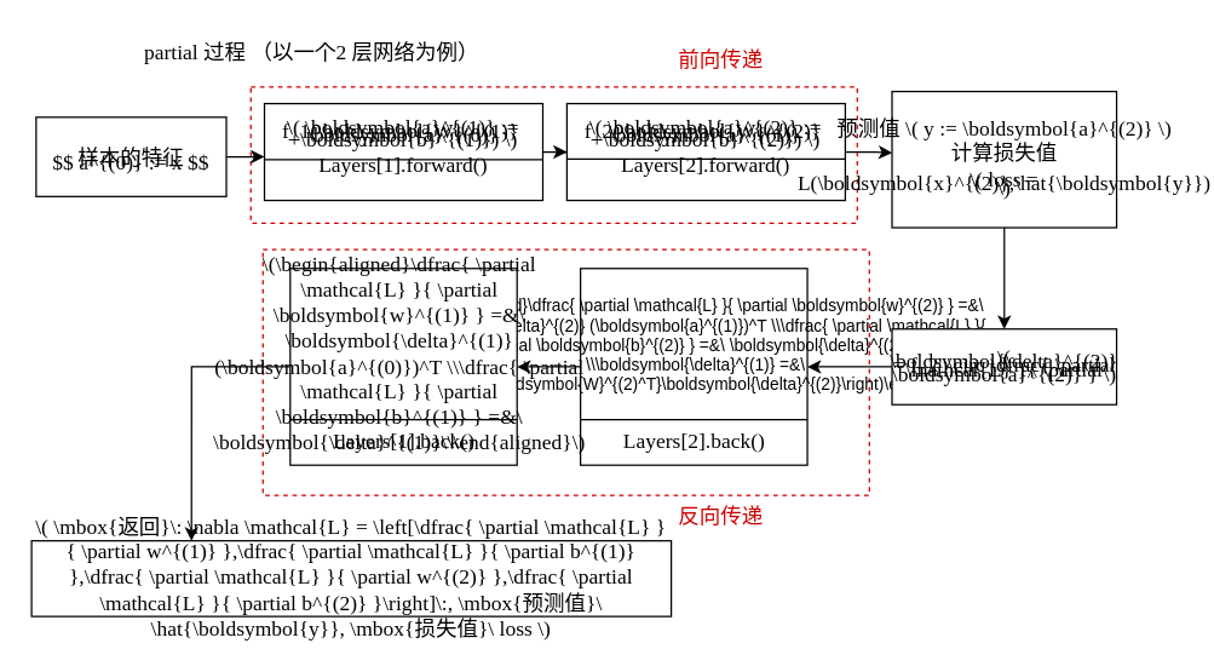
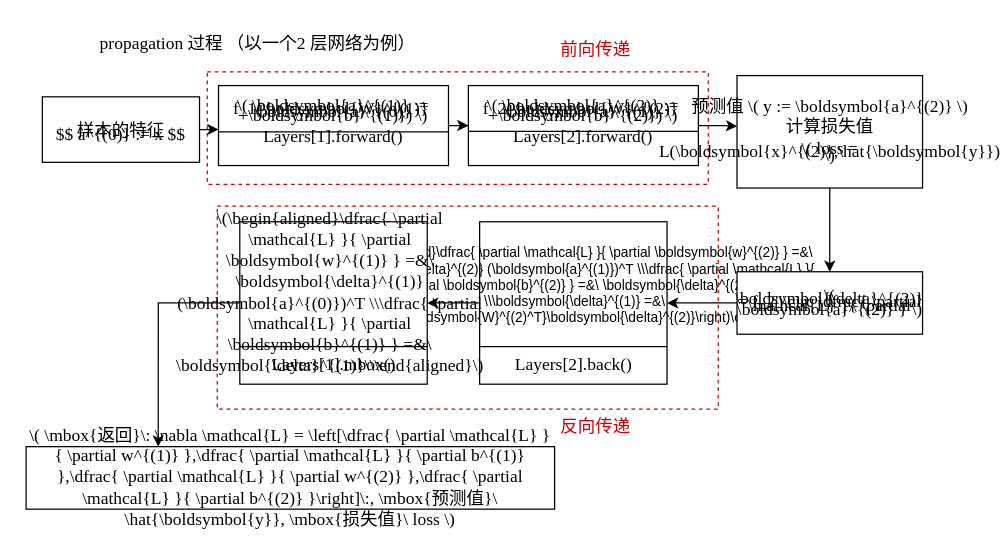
  <mxCell id="0" />
  <mxCell id="1" parent="0" />
  <mxCell id="2" value="" style="group" parent="1" vertex="1" connectable="0"><mxGeometry x="383" y="177" width="191" height="150" as="geometry" /></mxCell>
  <mxCell id="3" value="" style="rounded=0;whiteSpace=wrap;html=1;dashed=1;strokeColor=#CC0000;fontFamily=Times New Roman;fontSize=14;" parent="2" vertex="1"><mxGeometry x="-210" y="-12.5" width="401" height="162.5" as="geometry" /></mxCell>
  <mxCell id="4" value="&lt;p style=&quot;line-height: 0.9 ; font-size: 14px&quot;&gt;&lt;/p&gt;&lt;div&gt;&lt;br&gt;&lt;/div&gt;&lt;p style=&quot;font-size: 14px&quot;&gt;&lt;/p&gt;" style="rounded=0;whiteSpace=wrap;html=1;fontFamily=Times New Roman;fontSize=14;" parent="2" vertex="1"><mxGeometry width="150" height="130" as="geometry" /></mxCell>
  <mxCell id="5" value="&lt;span style=&quot;font-family: helvetica; font-size: 11px;&quot;&gt;\(\begin{aligned}\dfrac{ \partial \mathcal{L} }{ \partial \boldsymbol{w}^{(2)} } =&amp;amp;\ \boldsymbol{\delta}^{(2)} (\boldsymbol{a}^{(1)})^T \\\dfrac{ \partial \mathcal{L} }{ \partial \boldsymbol{b}^{(2)} } =&amp;amp;\ \boldsymbol{\delta}^{(2)} \\\boldsymbol{\delta}^{(1)} =&amp;amp;\ f_1'\circ\left(\boldsymbol{W}^{(2)^T}\boldsymbol{\delta}^{(2)}\right)\end{aligned}\)&lt;/span&gt;" style="rounded=0;whiteSpace=wrap;html=1;strokeColor=none;fontFamily=Times New Roman;fontSize=11;fillColor=none;" parent="2" vertex="1"><mxGeometry x="13.5" y="35" width="125" height="32.5" as="geometry" /></mxCell>
  <mxCell id="6" value="Layers[2].back()" style="rounded=0;whiteSpace=wrap;html=1;strokeColor=none;fontFamily=Times New Roman;fontSize=14;fillColor=none;" parent="2" vertex="1"><mxGeometry x="12.5" y="100" width="125" height="30" as="geometry" /></mxCell>
  <mxCell id="7" value="" style="endArrow=none;html=1;rounded=0;fontFamily=Times New Roman;fontSize=14;" parent="2" edge="1"><mxGeometry width="50" height="50" relative="1" as="geometry"><mxPoint y="100" as="sourcePoint" /><mxPoint x="150" y="100" as="targetPoint" /></mxGeometry></mxCell>
  <mxCell id="8" value="" style="rounded=0;whiteSpace=wrap;html=1;dashed=1;strokeColor=#CC0000;fontFamily=Times New Roman;fontSize=14;" parent="1" vertex="1"><mxGeometry x="165" y="57" width="401" height="90" as="geometry" /></mxCell>
  <mxCell id="9" style="edgeStyle=orthogonalEdgeStyle;rounded=0;orthogonalLoop=1;jettySize=auto;html=1;exitX=1;exitY=0.5;exitDx=0;exitDy=0;fontFamily=Times New Roman;fontSize=14;" parent="1" source="10" edge="1"><mxGeometry relative="1" as="geometry"><mxPoint x="174" y="103.143" as="targetPoint" /></mxGeometry></mxCell>
- <mxCell id="10" value="&lt;p style=&quot;line-height: 0.2; font-size: 14px;&quot;&gt;样本的特征&lt;br style=&quot;font-size: 14px;&quot;&gt;$$ a^{(0)} := x $$&lt;/p&gt;" style="rounded=0;whiteSpace=wrap;html=1;aspect=fixed;spacingTop=6;fontFamily=Times New Roman;fontSize=14;" parent="1" vertex="1"><mxGeometry x="23" y="77" width="125.8" height="52.42" as="geometry" /></mxCell>
+ <mxCell id="10" value="&lt;p style=&quot;line-height: 0.2; font-size: 14px;&quot;&gt;样本的特征&lt;br style=&quot;font-size: 14px;&quot;&gt;$$ a^{(0)} := x $$&lt;/p&gt;" style="rounded=0;whiteSpace=wrap;html=1;aspect=fixed;spacingTop=6;fontFamily=Times New Roman;fontSize=14;" parent="1" vertex="1"><mxGeometry x="33" y="77" width="125.8" height="52.42" as="geometry" /></mxCell>
  <mxCell id="11" style="edgeStyle=orthogonalEdgeStyle;rounded=0;orthogonalLoop=1;jettySize=auto;html=1;entryX=0;entryY=0.5;entryDx=0;entryDy=0;" edge="1" parent="1" source="12" target="14"><mxGeometry relative="1" as="geometry" /></mxCell>
  <mxCell id="12" value="&lt;p style=&quot;line-height: 0.2&quot;&gt;\( \boldsymbol{a}^{(1)} := f_1(\boldsymbol{W}^{(1)}&amp;nbsp; \boldsymbol{a}^{(0)} +\boldsymbol{b}^{(1)}) \)&lt;/p&gt;&lt;p style=&quot;line-height: 0.2&quot;&gt;Layers[1].forward()&lt;/p&gt;" style="rounded=0;whiteSpace=wrap;html=1;perimeterSpacing=0;aspect=fixed;spacingTop=-6;fontFamily=Times New Roman;fontSize=14;" parent="1" vertex="1"><mxGeometry x="174" y="68" width="184.08" height="64" as="geometry" /></mxCell>
  <mxCell id="13" style="edgeStyle=orthogonalEdgeStyle;rounded=0;orthogonalLoop=1;jettySize=auto;html=1;entryX=0.001;entryY=0.45;entryDx=0;entryDy=0;entryPerimeter=0;" edge="1" parent="1" source="14" target="16"><mxGeometry relative="1" as="geometry" /></mxCell>
  <mxCell id="14" value="&lt;p style=&quot;line-height: 0.2&quot;&gt;\( \boldsymbol{a}^{(2)} := f_2(\boldsymbol{W}^{(2)}&amp;nbsp; \boldsymbol{a}^{(1)} +\boldsymbol{b}^{(2)}) \)&lt;/p&gt;&lt;p style=&quot;line-height: 0.2&quot;&gt;Layers[2].forward()&lt;/p&gt;" style="rounded=0;whiteSpace=wrap;html=1;perimeterSpacing=0;aspect=fixed;spacingTop=-6;fontFamily=Times New Roman;fontSize=14;" parent="1" vertex="1"><mxGeometry x="374" y="68" width="184.08" height="64" as="geometry" /></mxCell>
  <mxCell id="15" style="edgeStyle=orthogonalEdgeStyle;rounded=0;orthogonalLoop=1;jettySize=auto;html=1;exitX=0.5;exitY=1;exitDx=0;exitDy=0;entryX=0.5;entryY=0;entryDx=0;entryDy=0;fontFamily=Times New Roman;fontSize=14;" parent="1" source="16" target="18" edge="1"><mxGeometry relative="1" as="geometry" /></mxCell>
  <mxCell id="16" value="&lt;p style=&quot;line-height: 0.2&quot;&gt;预测值 \( y := \boldsymbol{a}^{(2)} \)&lt;/p&gt;&lt;p style=&quot;line-height: 0.2&quot;&gt;计算损失值&lt;/p&gt;&lt;p style=&quot;line-height: 0.2&quot;&gt;\( loss = L(\boldsymbol{x}^{(2)},\hat{\boldsymbol{y}}) \)&lt;/p&gt;" style="rounded=0;whiteSpace=wrap;html=1;align=center;fontFamily=Times New Roman;fontSize=14;" parent="1" vertex="1"><mxGeometry x="589" y="60" width="148.5" height="90" as="geometry" /></mxCell>
  <mxCell id="17" style="edgeStyle=orthogonalEdgeStyle;rounded=0;orthogonalLoop=1;jettySize=auto;html=1;exitX=0;exitY=0.5;exitDx=0;exitDy=0;entryX=1;entryY=0.5;entryDx=0;entryDy=0;fontFamily=Times New Roman;fontSize=14;" parent="1" source="18" target="4" edge="1"><mxGeometry relative="1" as="geometry" /></mxCell>
  <mxCell id="18" value="&lt;p style=&quot;line-height: 0.2 ; font-size: 14px&quot;&gt;\( \boldsymbol{\delta}^{(2)} = f_2' \circ \dfrac{ \partial \mathcal{L} }{ \partial \boldsymbol{a}^{(2)} } \)&lt;/p&gt;" style="rounded=0;whiteSpace=wrap;html=1;spacing=0;spacingTop=0;fontFamily=Times New Roman;fontSize=14;" parent="1" vertex="1"><mxGeometry x="589" y="217" width="148.5" height="50" as="geometry" /></mxCell>
  <mxCell id="19" style="edgeStyle=orthogonalEdgeStyle;rounded=0;orthogonalLoop=1;jettySize=auto;html=1;exitX=0;exitY=0.5;exitDx=0;exitDy=0;entryX=0.25;entryY=0;entryDx=0;entryDy=0;fontFamily=Times New Roman;fontSize=14;" parent="1" source="28" target="21" edge="1"><mxGeometry relative="1" as="geometry"><mxPoint x="193" y="242" as="sourcePoint" /></mxGeometry></mxCell>
  <mxCell id="20" style="edgeStyle=orthogonalEdgeStyle;rounded=0;orthogonalLoop=1;jettySize=auto;html=1;exitX=0;exitY=0.5;exitDx=0;exitDy=0;entryX=1;entryY=0.5;entryDx=0;entryDy=0;fontFamily=Times New Roman;fontSize=14;" parent="1" source="4" target="28" edge="1"><mxGeometry relative="1" as="geometry"><mxPoint x="343" y="242" as="targetPoint" /></mxGeometry></mxCell>
  <mxCell id="21" value="\( \mbox{返回}\: \nabla \mathcal{L} = \left[\dfrac{ \partial \mathcal{L} }{ \partial w^{(1)} },\dfrac{ \partial \mathcal{L} }{ \partial b^{(1)} },\dfrac{ \partial \mathcal{L} }{ \partial w^{(2)} },\dfrac{ \partial \mathcal{L} }{ \partial b^{(2)} }\right]\:, \mbox{预测值}\ \hat{\boldsymbol{y}}, \mbox{损失值}\ loss \)" style="rounded=0;whiteSpace=wrap;html=1;fontFamily=Times New Roman;fontSize=14;" parent="1" vertex="1"><mxGeometry x="20" y="357" width="423" height="50" as="geometry" /></mxCell>
- <mxCell id="22" value="&lt;font style=&quot;font-size: 14px;&quot;&gt;partial 过程 （以一个2 层网络为例）&lt;/font&gt;" style="text;html=1;strokeColor=none;fillColor=none;align=center;verticalAlign=middle;whiteSpace=wrap;rounded=0;dashed=1;fontFamily=Times New Roman;fontSize=14;" parent="1" vertex="1"><mxGeometry x="33" y="20" width="345" height="30" as="geometry" /></mxCell>
+ <mxCell id="22" value="&lt;font style=&quot;font-size: 14px;&quot;&gt;propagation 过程 （以一个2 层网络为例）&lt;/font&gt;" style="text;html=1;strokeColor=none;fillColor=none;align=center;verticalAlign=middle;whiteSpace=wrap;rounded=0;dashed=1;fontFamily=Times New Roman;fontSize=14;" parent="1" vertex="1"><mxGeometry x="33" y="20" width="345" height="30" as="geometry" /></mxCell>
  <mxCell id="23" value="&lt;font style=&quot;font-size: 14px;&quot; color=&quot;#cc0000&quot;&gt;前向传递&lt;/font&gt;" style="text;html=1;strokeColor=none;fillColor=none;align=center;verticalAlign=middle;whiteSpace=wrap;rounded=0;dashed=1;fontSize=14;fontFamily=Times New Roman;" parent="1" vertex="1"><mxGeometry x="446" y="25" width="60" height="30" as="geometry" /></mxCell>
  <mxCell id="24" value="&lt;font style=&quot;font-size: 14px;&quot; color=&quot;#cc0000&quot;&gt;反向传递&lt;/font&gt;" style="text;html=1;strokeColor=none;fillColor=none;align=center;verticalAlign=middle;whiteSpace=wrap;rounded=0;dashed=1;fontSize=14;fontFamily=Times New Roman;" parent="1" vertex="1"><mxGeometry x="446" y="327" width="60" height="30" as="geometry" /></mxCell>
  <mxCell id="25" value="" style="endArrow=none;html=1;rounded=0;fontFamily=Times New Roman;fontSize=14;" parent="1" edge="1"><mxGeometry width="50" height="50" relative="1" as="geometry"><mxPoint x="174" y="105" as="sourcePoint" /><mxPoint x="358" y="105" as="targetPoint" /></mxGeometry></mxCell>
  <mxCell id="26" value="" style="endArrow=none;html=1;rounded=0;fontFamily=Times New Roman;fontSize=14;" parent="1" edge="1"><mxGeometry width="50" height="50" relative="1" as="geometry"><mxPoint x="374" y="104.66" as="sourcePoint" /><mxPoint x="558" y="104.66" as="targetPoint" /></mxGeometry></mxCell>
  <mxCell id="27" value="" style="group" parent="1" vertex="1" connectable="0"><mxGeometry x="191.04" y="177" width="150" height="130" as="geometry" /></mxCell>
  <mxCell id="28" value="&lt;p style=&quot;line-height: 0.9 ; font-size: 14px&quot;&gt;&lt;/p&gt;&lt;div&gt;&lt;br&gt;&lt;/div&gt;&lt;p style=&quot;font-size: 14px&quot;&gt;&lt;/p&gt;" style="rounded=0;whiteSpace=wrap;html=1;fontFamily=Times New Roman;fontSize=14;" parent="27" vertex="1"><mxGeometry width="150" height="130" as="geometry" /></mxCell>
  <mxCell id="29" value="\(\begin{aligned}\dfrac{ \partial \mathcal{L} }{ \partial \boldsymbol{w}^{(1)} } =&amp;amp;\ \boldsymbol{\delta}^{(1)} (\boldsymbol{a}^{(0)})^T \\\dfrac{ \partial \mathcal{L} }{ \partial \boldsymbol{b}^{(1)} } =&amp;amp;\ \boldsymbol{\delta}^{(1)}\\\end{aligned}\)" style="rounded=0;whiteSpace=wrap;html=1;strokeColor=none;fontFamily=Times New Roman;fontSize=14;" parent="27" vertex="1"><mxGeometry x="10" y="41" width="125" height="32.5" as="geometry" /></mxCell>
- <mxCell id="30" value="Layers[1].back()" style="rounded=0;whiteSpace=wrap;html=1;strokeColor=none;fontFamily=Times New Roman;fontSize=14;fillColor=none;" parent="27" vertex="1"><mxGeometry x="12.5" y="100" width="125" height="30" as="geometry" /></mxCell>
+ <mxCell id="30" value="Layers[1].mbox()" style="rounded=0;whiteSpace=wrap;html=1;strokeColor=none;fontFamily=Times New Roman;fontSize=14;fillColor=none;" parent="27" vertex="1"><mxGeometry x="12.5" y="100" width="125" height="30" as="geometry" /></mxCell>
  <mxCell id="31" value="" style="endArrow=none;html=1;rounded=0;fontFamily=Times New Roman;fontSize=14;" parent="27" edge="1"><mxGeometry width="50" height="50" relative="1" as="geometry"><mxPoint y="100" as="sourcePoint" /><mxPoint x="150.0" y="100" as="targetPoint" /></mxGeometry></mxCell>
